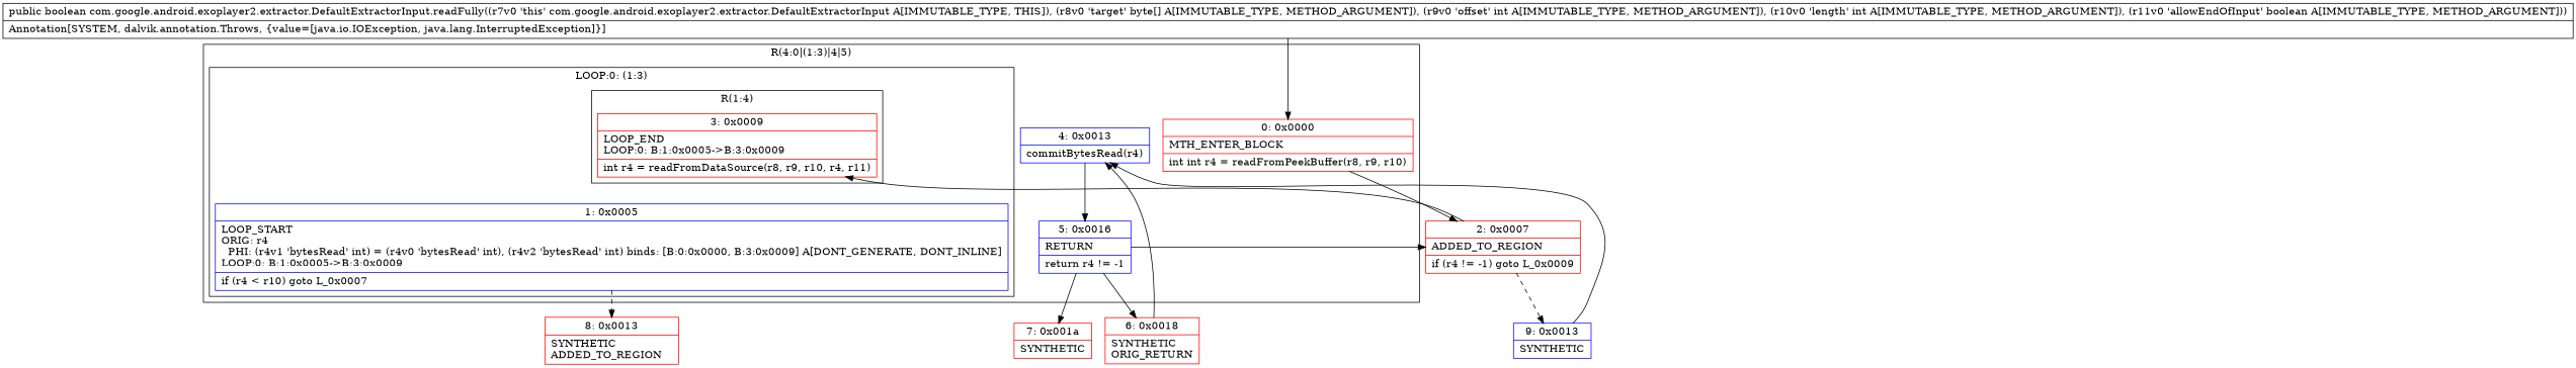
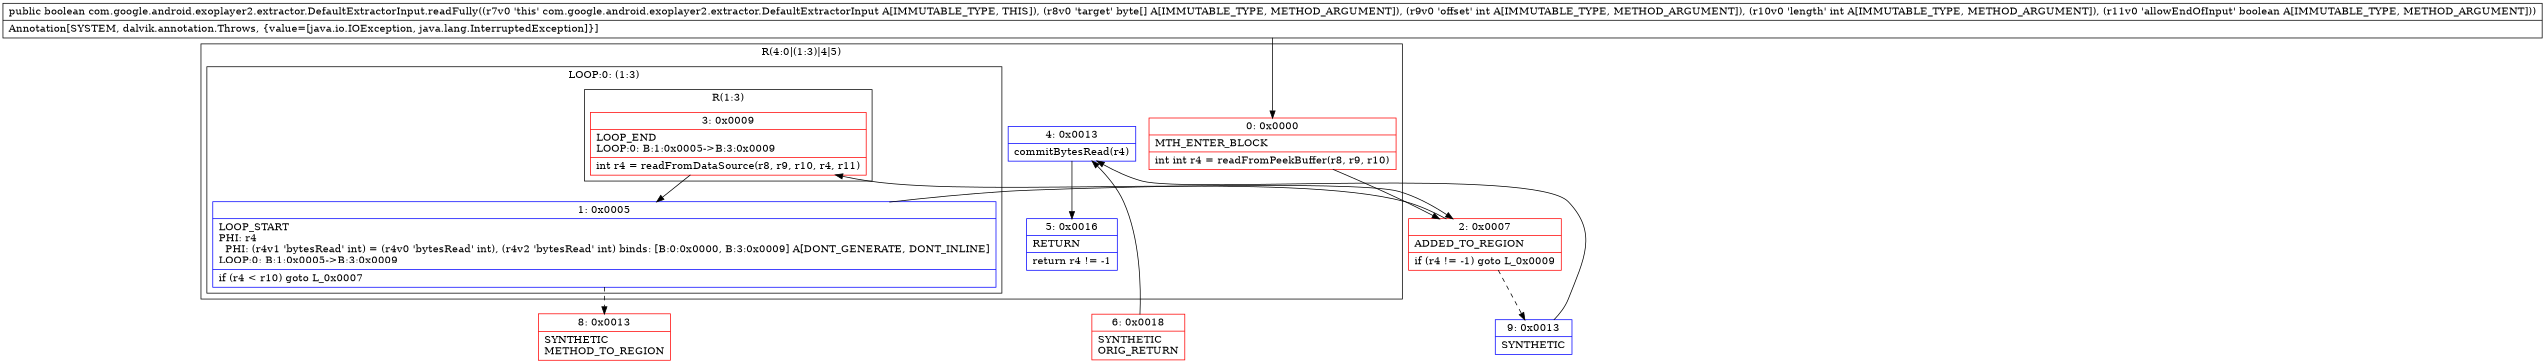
  digraph {
    node [color=red shape=record]
    n1 [label="{3\:\ 0x0009|LOOP_END\lLOOP:0: B:1:0x0005\-\>B:3:0x0009\l|int r4 = readFromDataSource(r8, r9, r10, r4, r11)\l}"]
-   n2 [color=blue label="{1\:\ 0x0005|LOOP_START\lORIG: r4 \l  PHI: (r4v1 'bytesRead' int) = (r4v0 'bytesRead' int), (r4v2 'bytesRead' int) binds: [B:0:0x0000, B:3:0x0009] A[DONT_GENERATE, DONT_INLINE]\lLOOP:0: B:1:0x0005\-\>B:3:0x0009\l|if (r4 \< r10) goto L_0x0007\l}"]
+   n2 [color=blue label="{1\:\ 0x0005|LOOP_START\lPHI: r4 \l  PHI: (r4v1 'bytesRead' int) = (r4v0 'bytesRead' int), (r4v2 'bytesRead' int) binds: [B:0:0x0000, B:3:0x0009] A[DONT_GENERATE, DONT_INLINE]\lLOOP:0: B:1:0x0005\-\>B:3:0x0009\l|if (r4 \< r10) goto L_0x0007\l}"]
    n3 [label="{0\:\ 0x0000|MTH_ENTER_BLOCK\l|int int r4 = readFromPeekBuffer(r8, r9, r10)\l}"]
    n4 [color=blue label="{4\:\ 0x0013|commitBytesRead(r4)\l}"]
    n5 [color=blue label="{5\:\ 0x0016|RETURN\l|return r4 != \-1\l}"]
    n6 [label="{2\:\ 0x0007|ADDED_TO_REGION\l|if (r4 != \-1) goto L_0x0009\l}"]
-   n7 [label="{8\:\ 0x0013|SYNTHETIC\lADDED_TO_REGION\l}"]
+   n7 [label="{8\:\ 0x0013|SYNTHETIC\lMETHOD_TO_REGION\l}"]
    n8 [label="{6\:\ 0x0018|SYNTHETIC\lORIG_RETURN\l}"]
-   n9 [label="{7\:\ 0x001a|SYNTHETIC\l}"]
    n10 [color=blue label="{9\:\ 0x0013|SYNTHETIC\l}"]
    n11 [label="{public boolean com.google.android.exoplayer2.extractor.DefaultExtractorInput.readFully((r7v0 'this' com.google.android.exoplayer2.extractor.DefaultExtractorInput A[IMMUTABLE_TYPE, THIS]), (r8v0 'target' byte[] A[IMMUTABLE_TYPE, METHOD_ARGUMENT]), (r9v0 'offset' int A[IMMUTABLE_TYPE, METHOD_ARGUMENT]), (r10v0 'length' int A[IMMUTABLE_TYPE, METHOD_ARGUMENT]), (r11v0 'allowEndOfInput' boolean A[IMMUTABLE_TYPE, METHOD_ARGUMENT]))  | Annotation[SYSTEM, dalvik.annotation.Throws, \{value=[java.io.IOException, java.lang.InterruptedException]\}]\l}" color=""]
    subgraph cluster_1 {
      label="R(4:0|(1:3)|4|5)"
      n3
      n4
      n5
      subgraph cluster_2 {
        label="LOOP:0: (1:3)"
        n2
        subgraph cluster_3 {
-         label="R(1:4)"
+         label="R(1:3)"
          n1
        }
      }
    }
-   n5 -> n6
+   n1 -> n2
+   n2 -> n6
    n2 -> n7 [style=dashed]
    n3 -> n6
    n4 -> n5
-   n5 -> n8
-   n5 -> n9
    n6 -> n1
    n6 -> n10 [style=dashed]
    n8 -> n4
    n10 -> n4
    n11 -> n3
  }
